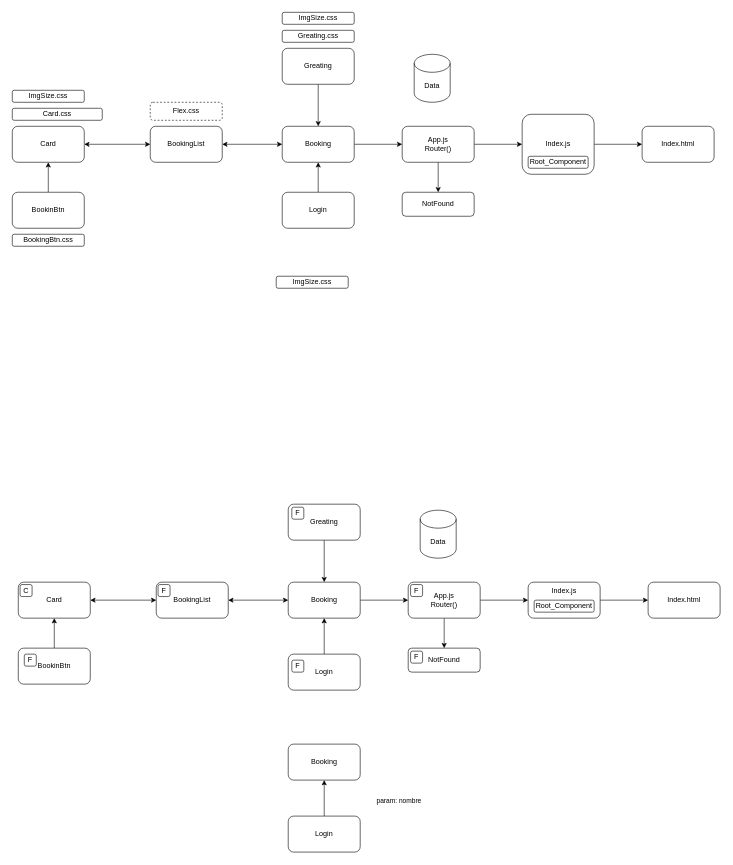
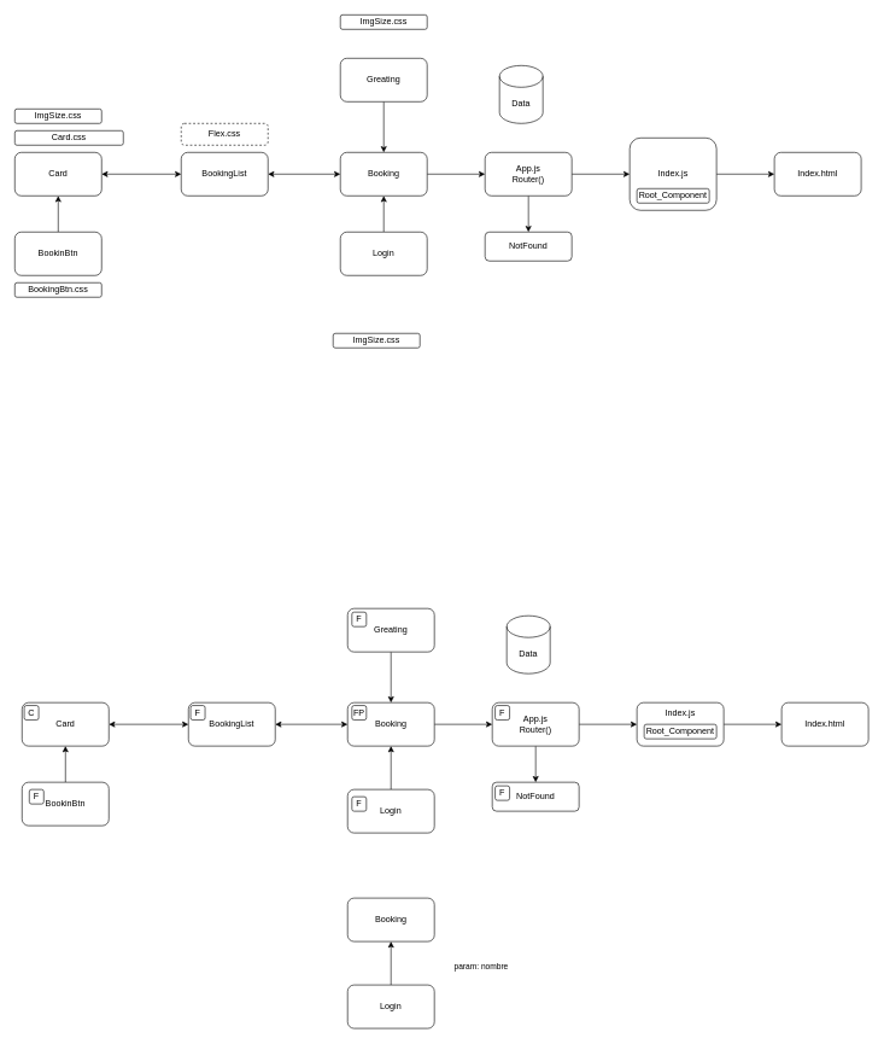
  <mxCell id="0" />
  <mxCell id="1" parent="0" />
  <mxCell id="2" style="edgeStyle=orthogonalEdgeStyle;rounded=0;orthogonalLoop=1;jettySize=auto;html=1;startArrow=classic;startFill=1;" parent="1" source="3" target="7" edge="1"><mxGeometry relative="1" as="geometry" /></mxCell>
  <mxCell id="3" value="Card" style="rounded=1;whiteSpace=wrap;html=1;" parent="1" vertex="1"><mxGeometry x="20" y="210" width="120" height="60" as="geometry" /></mxCell>
  <mxCell id="4" style="edgeStyle=orthogonalEdgeStyle;shape=connector;rounded=0;orthogonalLoop=1;jettySize=auto;html=1;entryX=0;entryY=0.5;entryDx=0;entryDy=0;labelBackgroundColor=default;fontFamily=Helvetica;fontSize=11;fontColor=default;endArrow=classic;strokeColor=default;" parent="1" source="5" target="24" edge="1"><mxGeometry relative="1" as="geometry" /></mxCell>
  <mxCell id="5" value="Booking" style="rounded=1;whiteSpace=wrap;html=1;" parent="1" vertex="1"><mxGeometry x="470" y="210" width="120" height="60" as="geometry" /></mxCell>
  <mxCell id="6" style="edgeStyle=orthogonalEdgeStyle;rounded=0;orthogonalLoop=1;jettySize=auto;html=1;startArrow=classic;startFill=1;" parent="1" source="7" target="5" edge="1"><mxGeometry relative="1" as="geometry" /></mxCell>
  <mxCell id="7" value="BookingList" style="rounded=1;whiteSpace=wrap;html=1;" parent="1" vertex="1"><mxGeometry x="250" y="210" width="120" height="60" as="geometry" /></mxCell>
  <mxCell id="8" value="Data" style="shape=cylinder3;whiteSpace=wrap;html=1;boundedLbl=1;backgroundOutline=1;size=15;" parent="1" vertex="1"><mxGeometry x="690" y="90" width="60" height="80" as="geometry" /></mxCell>
  <mxCell id="9" style="edgeStyle=orthogonalEdgeStyle;rounded=0;orthogonalLoop=1;jettySize=auto;html=1;" parent="1" source="10" target="5" edge="1"><mxGeometry relative="1" as="geometry" /></mxCell>
  <mxCell id="10" value="Greating" style="rounded=1;whiteSpace=wrap;html=1;" parent="1" vertex="1"><mxGeometry x="470" y="80" width="120" height="60" as="geometry" /></mxCell>
  <mxCell id="11" style="edgeStyle=orthogonalEdgeStyle;rounded=0;orthogonalLoop=1;jettySize=auto;html=1;entryX=0.5;entryY=1;entryDx=0;entryDy=0;" parent="1" source="12" target="3" edge="1"><mxGeometry relative="1" as="geometry" /></mxCell>
  <mxCell id="12" value="BookinBtn" style="rounded=1;whiteSpace=wrap;html=1;" parent="1" vertex="1"><mxGeometry x="20" y="320" width="120" height="60" as="geometry" /></mxCell>
  <mxCell id="13" value="BookingBtn.css" style="rounded=1;whiteSpace=wrap;html=1;" parent="1" vertex="1"><mxGeometry x="20" y="390" width="120" height="20" as="geometry" /></mxCell>
  <mxCell id="14" value="Flex.css" style="rounded=1;whiteSpace=wrap;html=1;dashed=1;" parent="1" vertex="1"><mxGeometry x="250" y="170" width="120" height="30" as="geometry" /></mxCell>
  <mxCell id="15" value="Card.css" style="rounded=1;whiteSpace=wrap;html=1;" parent="1" vertex="1"><mxGeometry x="20" y="180" width="150" height="20" as="geometry" /></mxCell>
- <mxCell id="16" value="Greating.css" style="rounded=1;whiteSpace=wrap;html=1;" parent="1" vertex="1"><mxGeometry x="470" y="50" width="120" height="20" as="geometry" /></mxCell>
  <mxCell id="17" value="ImgSize.css" style="rounded=1;whiteSpace=wrap;html=1;" parent="1" vertex="1"><mxGeometry x="20" y="150" width="120" height="20" as="geometry" /></mxCell>
  <mxCell id="18" value="ImgSize.css" style="rounded=1;whiteSpace=wrap;html=1;" parent="1" vertex="1"><mxGeometry x="470" y="20" width="120" height="20" as="geometry" /></mxCell>
  <mxCell id="19" style="edgeStyle=orthogonalEdgeStyle;rounded=0;orthogonalLoop=1;jettySize=auto;html=1;entryX=0.5;entryY=1;entryDx=0;entryDy=0;" parent="1" source="20" target="5" edge="1"><mxGeometry relative="1" as="geometry" /></mxCell>
  <mxCell id="20" value="Login" style="rounded=1;whiteSpace=wrap;html=1;" parent="1" vertex="1"><mxGeometry x="470" y="320" width="120" height="60" as="geometry" /></mxCell>
  <mxCell id="21" value="NotFound" style="rounded=1;whiteSpace=wrap;html=1;" parent="1" vertex="1"><mxGeometry x="670" y="320" width="120" height="40" as="geometry" /></mxCell>
  <mxCell id="22" style="edgeStyle=orthogonalEdgeStyle;shape=connector;rounded=0;orthogonalLoop=1;jettySize=auto;html=1;entryX=0.5;entryY=0;entryDx=0;entryDy=0;labelBackgroundColor=default;fontFamily=Helvetica;fontSize=11;fontColor=default;endArrow=classic;strokeColor=default;" parent="1" source="24" target="21" edge="1"><mxGeometry relative="1" as="geometry" /></mxCell>
  <mxCell id="23" value="" style="edgeStyle=orthogonalEdgeStyle;shape=connector;rounded=0;orthogonalLoop=1;jettySize=auto;html=1;labelBackgroundColor=default;fontFamily=Helvetica;fontSize=11;fontColor=default;endArrow=classic;strokeColor=default;" parent="1" source="24" target="26" edge="1"><mxGeometry relative="1" as="geometry" /></mxCell>
  <mxCell id="24" value="App.js&lt;br&gt;Router()" style="rounded=1;whiteSpace=wrap;html=1;" parent="1" vertex="1"><mxGeometry x="670" y="210" width="120" height="60" as="geometry" /></mxCell>
  <mxCell id="25" value="" style="edgeStyle=orthogonalEdgeStyle;shape=connector;rounded=0;orthogonalLoop=1;jettySize=auto;html=1;labelBackgroundColor=default;fontFamily=Helvetica;fontSize=11;fontColor=default;endArrow=classic;strokeColor=default;" parent="1" source="26" target="27" edge="1"><mxGeometry relative="1" as="geometry" /></mxCell>
  <mxCell id="26" value="Index.js" style="rounded=1;whiteSpace=wrap;html=1;" parent="1" vertex="1"><mxGeometry x="870" y="190" width="120" height="100" as="geometry" /></mxCell>
  <mxCell id="27" value="Index.html" style="rounded=1;whiteSpace=wrap;html=1;" parent="1" vertex="1"><mxGeometry x="1070" y="210" width="120" height="60" as="geometry" /></mxCell>
  <mxCell id="28" value="Root_Component" style="rounded=1;whiteSpace=wrap;html=1;" parent="1" vertex="1"><mxGeometry x="880" y="260" width="100" height="20" as="geometry" /></mxCell>
  <mxCell id="29" style="edgeStyle=orthogonalEdgeStyle;rounded=0;orthogonalLoop=1;jettySize=auto;html=1;startArrow=classic;startFill=1;" parent="1" source="30" target="34" edge="1"><mxGeometry relative="1" as="geometry" /></mxCell>
  <mxCell id="30" value="Card" style="rounded=1;whiteSpace=wrap;html=1;" parent="1" vertex="1"><mxGeometry x="30" y="970" width="120" height="60" as="geometry" /></mxCell>
  <mxCell id="31" style="edgeStyle=orthogonalEdgeStyle;shape=connector;rounded=0;orthogonalLoop=1;jettySize=auto;html=1;entryX=0;entryY=0.5;entryDx=0;entryDy=0;labelBackgroundColor=default;fontFamily=Helvetica;fontSize=11;fontColor=default;endArrow=classic;strokeColor=default;" parent="1" source="32" target="46" edge="1"><mxGeometry relative="1" as="geometry" /></mxCell>
  <mxCell id="32" value="Booking" style="rounded=1;whiteSpace=wrap;html=1;" parent="1" vertex="1"><mxGeometry x="480" y="970" width="120" height="60" as="geometry" /></mxCell>
  <mxCell id="33" style="edgeStyle=orthogonalEdgeStyle;rounded=0;orthogonalLoop=1;jettySize=auto;html=1;startArrow=classic;startFill=1;" parent="1" source="34" target="32" edge="1"><mxGeometry relative="1" as="geometry" /></mxCell>
  <mxCell id="34" value="BookingList" style="rounded=1;whiteSpace=wrap;html=1;" parent="1" vertex="1"><mxGeometry x="260" y="970" width="120" height="60" as="geometry" /></mxCell>
  <mxCell id="35" value="Data" style="shape=cylinder3;whiteSpace=wrap;html=1;boundedLbl=1;backgroundOutline=1;size=15;" parent="1" vertex="1"><mxGeometry x="700" y="850" width="60" height="80" as="geometry" /></mxCell>
  <mxCell id="36" style="edgeStyle=orthogonalEdgeStyle;rounded=0;orthogonalLoop=1;jettySize=auto;html=1;" parent="1" source="37" target="32" edge="1"><mxGeometry relative="1" as="geometry" /></mxCell>
  <mxCell id="37" value="Greating" style="rounded=1;whiteSpace=wrap;html=1;" parent="1" vertex="1"><mxGeometry x="480" y="840" width="120" height="60" as="geometry" /></mxCell>
  <mxCell id="38" style="edgeStyle=orthogonalEdgeStyle;rounded=0;orthogonalLoop=1;jettySize=auto;html=1;entryX=0.5;entryY=1;entryDx=0;entryDy=0;" parent="1" source="39" target="30" edge="1"><mxGeometry relative="1" as="geometry" /></mxCell>
  <mxCell id="39" value="BookinBtn" style="rounded=1;whiteSpace=wrap;html=1;" parent="1" vertex="1"><mxGeometry x="30" y="1080" width="120" height="60" as="geometry" /></mxCell>
  <mxCell id="40" value="ImgSize.css" style="rounded=1;whiteSpace=wrap;html=1;" parent="1" vertex="1"><mxGeometry x="460" y="460" width="120" height="20" as="geometry" /></mxCell>
  <mxCell id="41" style="edgeStyle=orthogonalEdgeStyle;rounded=0;orthogonalLoop=1;jettySize=auto;html=1;entryX=0.5;entryY=1;entryDx=0;entryDy=0;" parent="1" source="42" target="32" edge="1"><mxGeometry relative="1" as="geometry" /></mxCell>
  <mxCell id="42" value="Login" style="rounded=1;whiteSpace=wrap;html=1;" parent="1" vertex="1"><mxGeometry x="480" y="1090" width="120" height="60" as="geometry" /></mxCell>
  <mxCell id="43" value="NotFound" style="rounded=1;whiteSpace=wrap;html=1;" parent="1" vertex="1"><mxGeometry x="680" y="1080" width="120" height="40" as="geometry" /></mxCell>
  <mxCell id="44" style="edgeStyle=orthogonalEdgeStyle;shape=connector;rounded=0;orthogonalLoop=1;jettySize=auto;html=1;entryX=0.5;entryY=0;entryDx=0;entryDy=0;labelBackgroundColor=default;fontFamily=Helvetica;fontSize=11;fontColor=default;endArrow=classic;strokeColor=default;" parent="1" source="46" target="43" edge="1"><mxGeometry relative="1" as="geometry" /></mxCell>
  <mxCell id="45" value="" style="edgeStyle=orthogonalEdgeStyle;shape=connector;rounded=0;orthogonalLoop=1;jettySize=auto;html=1;labelBackgroundColor=default;fontFamily=Helvetica;fontSize=11;fontColor=default;endArrow=classic;strokeColor=default;" parent="1" source="46" target="48" edge="1"><mxGeometry relative="1" as="geometry" /></mxCell>
  <mxCell id="46" value="App.js&lt;br&gt;Router()" style="rounded=1;whiteSpace=wrap;html=1;" parent="1" vertex="1"><mxGeometry x="680" y="970" width="120" height="60" as="geometry" /></mxCell>
  <mxCell id="47" value="" style="edgeStyle=orthogonalEdgeStyle;shape=connector;rounded=0;orthogonalLoop=1;jettySize=auto;html=1;labelBackgroundColor=default;fontFamily=Helvetica;fontSize=11;fontColor=default;endArrow=classic;strokeColor=default;" parent="1" source="48" target="49" edge="1"><mxGeometry relative="1" as="geometry" /></mxCell>
  <mxCell id="48" value="Index.js" style="rounded=1;whiteSpace=wrap;html=1;verticalAlign=top;" parent="1" vertex="1"><mxGeometry x="880" y="970" width="120" height="60" as="geometry" /></mxCell>
  <mxCell id="49" value="Index.html" style="rounded=1;whiteSpace=wrap;html=1;" parent="1" vertex="1"><mxGeometry x="1080" y="970" width="120" height="60" as="geometry" /></mxCell>
  <mxCell id="50" value="Root_Component" style="rounded=1;whiteSpace=wrap;html=1;" parent="1" vertex="1"><mxGeometry x="890" y="1000" width="100" height="20" as="geometry" /></mxCell>
  <mxCell id="51" value="Booking" style="rounded=1;whiteSpace=wrap;html=1;" parent="1" vertex="1"><mxGeometry x="480" y="1240" width="120" height="60" as="geometry" /></mxCell>
  <mxCell id="52" style="edgeStyle=orthogonalEdgeStyle;rounded=0;orthogonalLoop=1;jettySize=auto;html=1;entryX=0.5;entryY=1;entryDx=0;entryDy=0;" parent="1" source="53" target="51" edge="1"><mxGeometry relative="1" as="geometry" /></mxCell>
  <mxCell id="53" value="Login" style="rounded=1;whiteSpace=wrap;html=1;" parent="1" vertex="1"><mxGeometry x="480" y="1360" width="120" height="60" as="geometry" /></mxCell>
  <mxCell id="54" value="param: nombre" style="text;html=1;strokeColor=none;fillColor=none;align=center;verticalAlign=middle;whiteSpace=wrap;rounded=0;fontFamily=Helvetica;fontSize=11;fontColor=default;" parent="1" vertex="1"><mxGeometry x="600" y="1320" width="130" height="30" as="geometry" /></mxCell>
  <mxCell id="55" value="C" style="rounded=1;whiteSpace=wrap;html=1;" parent="1" vertex="1"><mxGeometry x="33" y="974" width="20" height="20" as="geometry" /></mxCell>
  <mxCell id="56" value="F" style="rounded=1;whiteSpace=wrap;html=1;" parent="1" vertex="1"><mxGeometry x="263" y="974" width="20" height="20" as="geometry" /></mxCell>
+ <mxCell id="57" value="FP" style="rounded=1;whiteSpace=wrap;html=1;" parent="1" vertex="1"><mxGeometry x="486" y="974" width="20" height="20" as="geometry" /></mxCell>
  <mxCell id="58" value="F" style="rounded=1;whiteSpace=wrap;html=1;" parent="1" vertex="1"><mxGeometry x="40" y="1090" width="20" height="20" as="geometry" /></mxCell>
  <mxCell id="59" value="F" style="rounded=1;whiteSpace=wrap;html=1;" parent="1" vertex="1"><mxGeometry x="486" y="1100" width="20" height="20" as="geometry" /></mxCell>
  <mxCell id="60" value="F" style="rounded=1;whiteSpace=wrap;html=1;" parent="1" vertex="1"><mxGeometry x="486" y="845" width="20" height="20" as="geometry" /></mxCell>
  <mxCell id="61" value="F" style="rounded=1;whiteSpace=wrap;html=1;" parent="1" vertex="1"><mxGeometry x="684" y="974" width="20" height="20" as="geometry" /></mxCell>
  <mxCell id="62" value="F" style="rounded=1;whiteSpace=wrap;html=1;" parent="1" vertex="1"><mxGeometry x="684" y="1085" width="20" height="20" as="geometry" /></mxCell>
